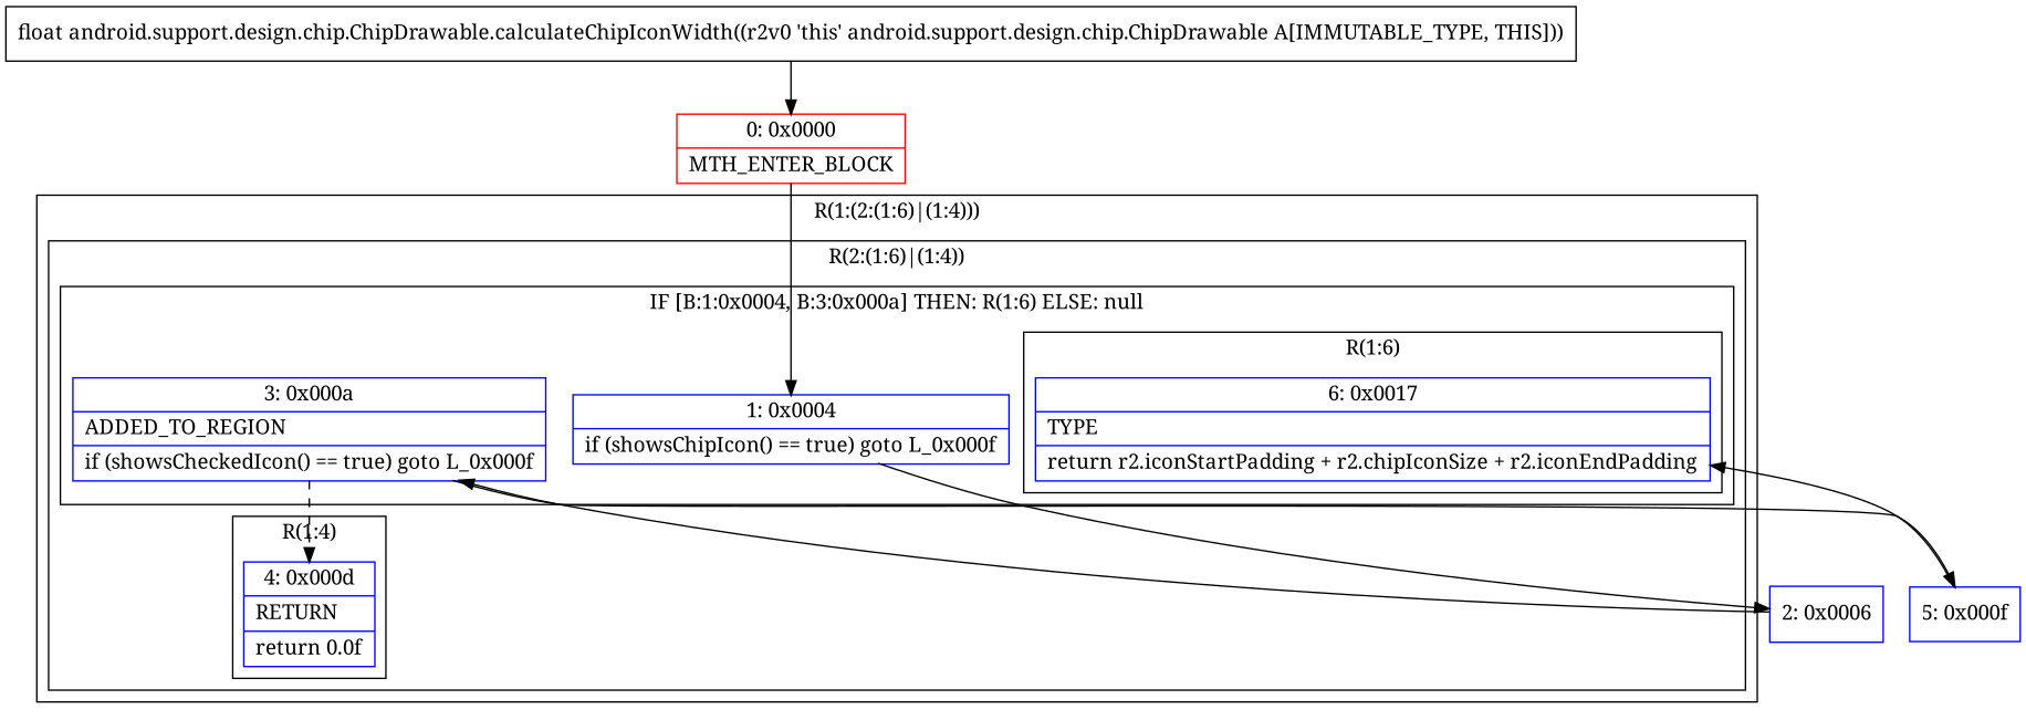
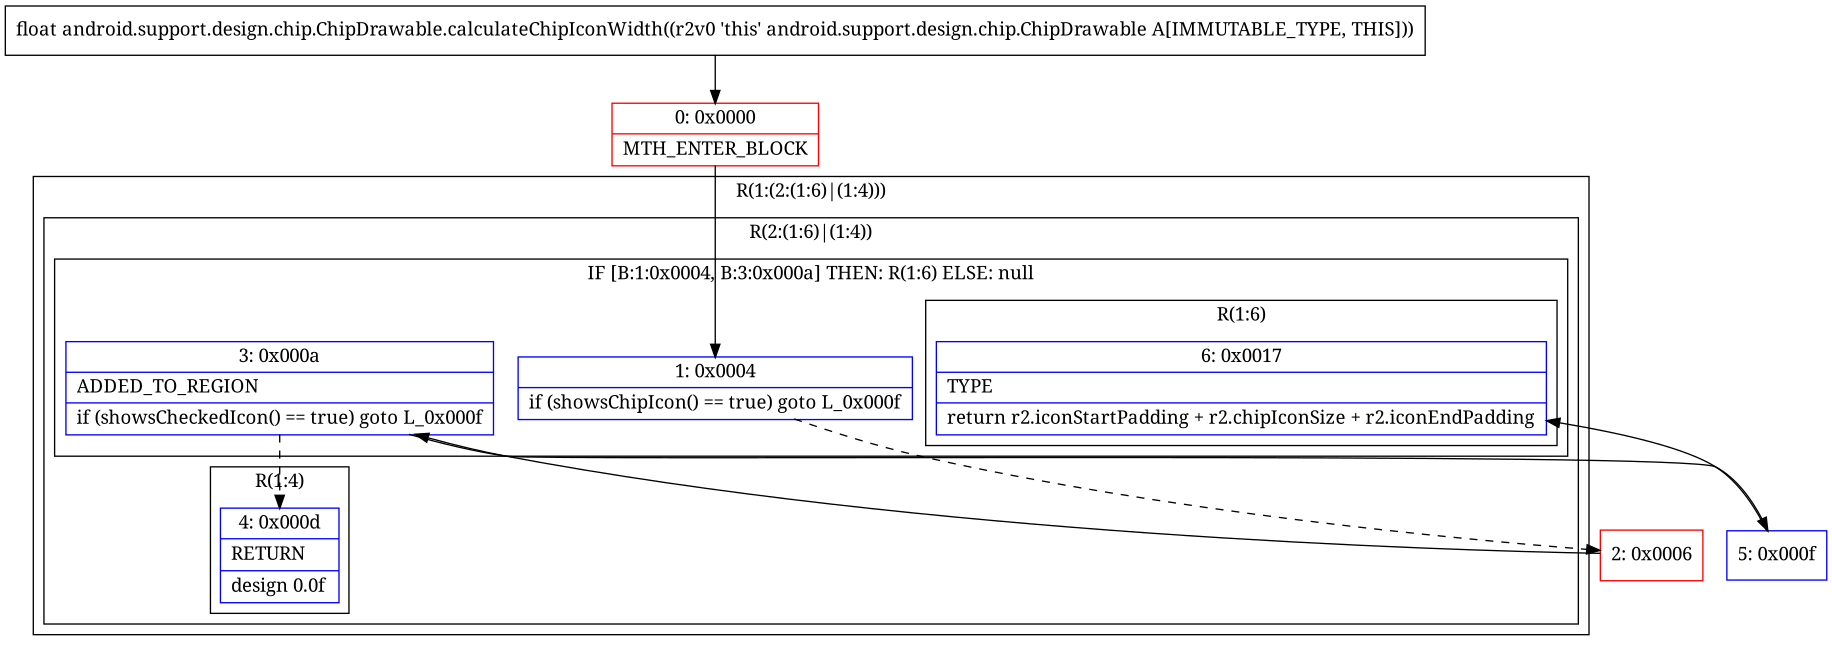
  digraph {
    fontname="Noto Serif"
    node [color=blue fontname="Noto Serif" shape=record]
    edge [fontname="Noto Serif"]
    n1 [label="{6\:\ 0x0017|TYPE\l|return r2.iconStartPadding + r2.chipIconSize + r2.iconEndPadding\l}"]
    n2 [label="{1\:\ 0x0004|if (showsChipIcon() == true) goto L_0x000f\l}"]
    n3 [label="{3\:\ 0x000a|ADDED_TO_REGION\l|if (showsCheckedIcon() == true) goto L_0x000f\l}"]
-   n4 [label="{4\:\ 0x000d|RETURN\l|return 0.0f\l}"]
-   n5 [label="{2\:\ 0x0006}"]
+   n4 [label="{4\:\ 0x000d|RETURN\l|design 0.0f\l}"]
+   n5 [color=red label="{2\:\ 0x0006}"]
    n6 [label="{5\:\ 0x000f}"]
    n7 [color=red label="{0\:\ 0x0000|MTH_ENTER_BLOCK\l}"]
    n8 [label="{float android.support.design.chip.ChipDrawable.calculateChipIconWidth((r2v0 'this' android.support.design.chip.ChipDrawable A[IMMUTABLE_TYPE, THIS])) }" color=""]
    subgraph cluster_1 {
      label="R(1:(2:(1:6)|(1:4)))"
      subgraph cluster_2 {
        label="R(2:(1:6)|(1:4))"
        subgraph cluster_3 {
          label="IF [B:1:0x0004, B:3:0x000a] THEN: R(1:6) ELSE: null"
          n2
          n3
          subgraph cluster_4 {
            label="R(1:6)"
            n1
          }
        }
        subgraph cluster_5 {
          label="R(1:4)"
          n4
        }
      }
    }
-   n2 -> n5 [style=solid]
+   n2 -> n5 [style=dashed]
    n3 -> n4 [style=dashed]
    n3 -> n6
    n5 -> n3
    n6 -> n1
    n7 -> n2
    n8 -> n7
  }
